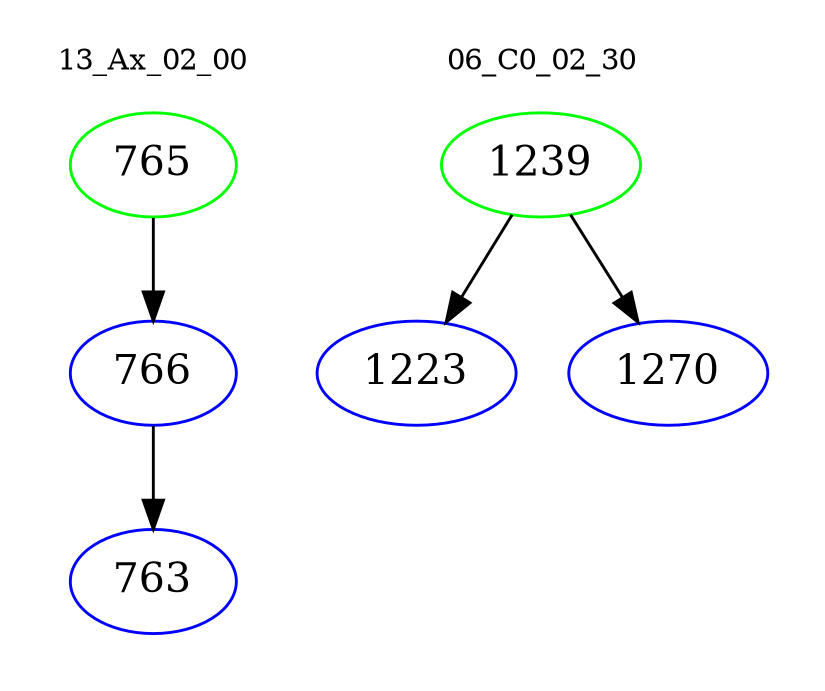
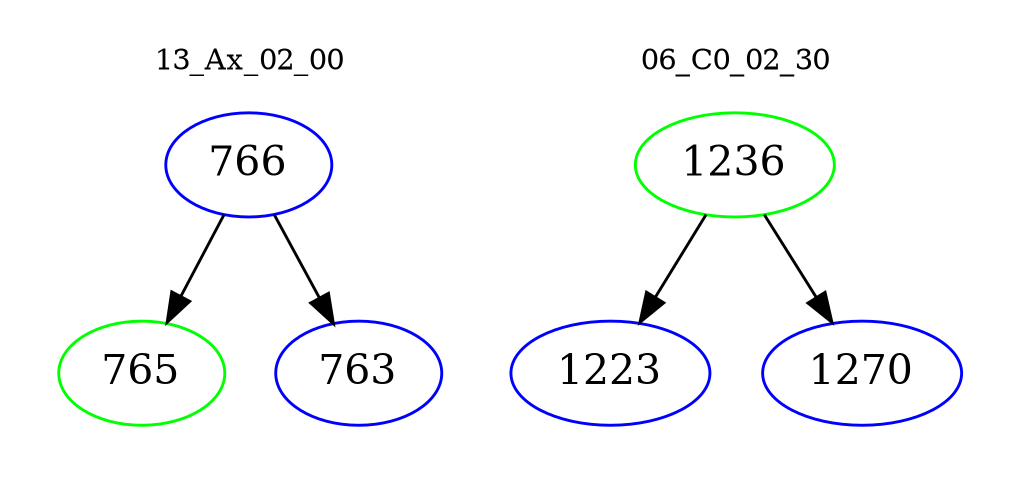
  digraph {
    node [color=blue]
    edge [color=black]
    n1 [color=green label=765]
    n2 [label=763]
    n3 [label=766]
-   n4 [color=green label=1239]
+   n4 [color=green label=1236]
    n5 [label=1223]
    n6 [label=1270]
    subgraph cluster_1 {
      color=white
      fontsize=10
      label="13_Ax_02_00"
      n1
      n2
      n3
    }
    subgraph cluster_2 {
      color=white
      fontsize=10
      label="06_C0_02_30"
      n4
      n5
      n6
    }
-   n1 -> n3
+   n3 -> n1
    n3 -> n2
    n4 -> n5
    n4 -> n6
  }
